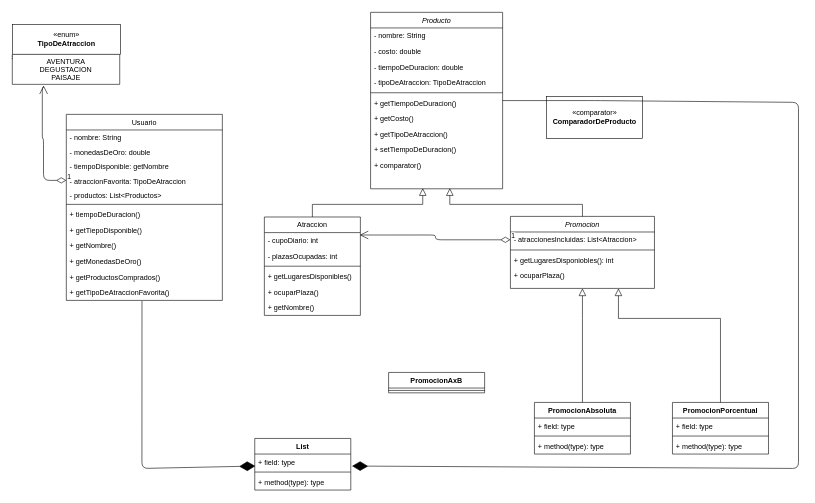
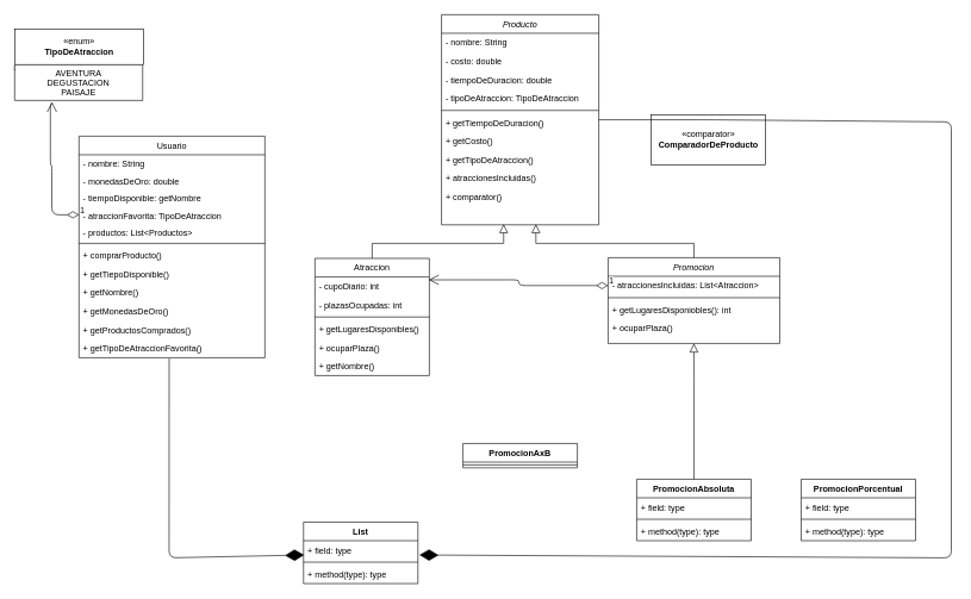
  <mxCell id="0" />
  <mxCell id="1" parent="0" />
  <mxCell id="2" value="Usuario" style="swimlane;fontStyle=0;align=center;verticalAlign=top;childLayout=stackLayout;horizontal=1;startSize=26;horizontalStack=0;resizeParent=1;resizeLast=0;collapsible=1;marginBottom=0;rounded=0;shadow=0;strokeWidth=1;arcSize=15;resizeHeight=1;" parent="1" vertex="1"><mxGeometry x="110" y="190" width="260" height="310" as="geometry"><mxRectangle x="230" y="140" width="160" height="26" as="alternateBounds" /></mxGeometry></mxCell>
  <mxCell id="3" value="- nombre: String" style="text;align=left;verticalAlign=top;spacingLeft=4;spacingRight=4;overflow=hidden;rotatable=0;points=[[0,0.5],[1,0.5]];portConstraint=eastwest;" parent="2" vertex="1"><mxGeometry y="26" width="260" height="24" as="geometry" /></mxCell>
  <mxCell id="4" value="- monedasDeOro: double" style="text;align=left;verticalAlign=top;spacingLeft=4;spacingRight=4;overflow=hidden;rotatable=0;points=[[0,0.5],[1,0.5]];portConstraint=eastwest;" parent="2" vertex="1"><mxGeometry y="50" width="260" height="24" as="geometry" /></mxCell>
  <mxCell id="5" value="- tiempoDisponible: getNombre" style="text;align=left;verticalAlign=top;spacingLeft=4;spacingRight=4;overflow=hidden;rotatable=0;points=[[0,0.5],[1,0.5]];portConstraint=eastwest;" parent="2" vertex="1"><mxGeometry y="74" width="260" height="24" as="geometry" /></mxCell>
  <mxCell id="6" value="- atraccionFavorita: TipoDeAtraccion" style="text;align=left;verticalAlign=top;spacingLeft=4;spacingRight=4;overflow=hidden;rotatable=0;points=[[0,0.5],[1,0.5]];portConstraint=eastwest;" parent="2" vertex="1"><mxGeometry y="98" width="260" height="24" as="geometry" /></mxCell>
  <mxCell id="7" value="- productos: List&lt;Productos&gt;" style="text;align=left;verticalAlign=top;spacingLeft=4;spacingRight=4;overflow=hidden;rotatable=0;points=[[0,0.5],[1,0.5]];portConstraint=eastwest;" parent="2" vertex="1"><mxGeometry y="122" width="260" height="24" as="geometry" /></mxCell>
  <mxCell id="8" value="" style="line;html=1;strokeWidth=1;align=left;verticalAlign=middle;spacingTop=-1;spacingLeft=3;spacingRight=3;rotatable=0;labelPosition=right;points=[];portConstraint=eastwest;" parent="2" vertex="1"><mxGeometry y="146" width="260" height="8" as="geometry" /></mxCell>
- <mxCell id="9" value="+ tiempoDeDuracion()" style="text;align=left;verticalAlign=top;spacingLeft=4;spacingRight=4;overflow=hidden;rotatable=0;points=[[0,0.5],[1,0.5]];portConstraint=eastwest;" parent="2" vertex="1"><mxGeometry y="154" width="260" height="26" as="geometry" /></mxCell>
+ <mxCell id="9" value="+ comprarProducto()" style="text;align=left;verticalAlign=top;spacingLeft=4;spacingRight=4;overflow=hidden;rotatable=0;points=[[0,0.5],[1,0.5]];portConstraint=eastwest;" parent="2" vertex="1"><mxGeometry y="154" width="260" height="26" as="geometry" /></mxCell>
  <mxCell id="10" value="+ getTiepoDisponible()" style="text;align=left;verticalAlign=top;spacingLeft=4;spacingRight=4;overflow=hidden;rotatable=0;points=[[0,0.5],[1,0.5]];portConstraint=eastwest;" parent="2" vertex="1"><mxGeometry y="180" width="260" height="26" as="geometry" /></mxCell>
  <mxCell id="11" value="+ getNombre()" style="text;align=left;verticalAlign=top;spacingLeft=4;spacingRight=4;overflow=hidden;rotatable=0;points=[[0,0.5],[1,0.5]];portConstraint=eastwest;" parent="2" vertex="1"><mxGeometry y="206" width="260" height="26" as="geometry" /></mxCell>
  <mxCell id="12" value="+ getMonedasDeOro()" style="text;align=left;verticalAlign=top;spacingLeft=4;spacingRight=4;overflow=hidden;rotatable=0;points=[[0,0.5],[1,0.5]];portConstraint=eastwest;" parent="2" vertex="1"><mxGeometry y="232" width="260" height="26" as="geometry" /></mxCell>
  <mxCell id="13" value="+ getProductosComprados()" style="text;align=left;verticalAlign=top;spacingLeft=4;spacingRight=4;overflow=hidden;rotatable=0;points=[[0,0.5],[1,0.5]];portConstraint=eastwest;" parent="2" vertex="1"><mxGeometry y="258" width="260" height="26" as="geometry" /></mxCell>
  <mxCell id="14" value="+ getTipoDeAtraccionFavorita()" style="text;align=left;verticalAlign=top;spacingLeft=4;spacingRight=4;overflow=hidden;rotatable=0;points=[[0,0.5],[1,0.5]];portConstraint=eastwest;" parent="2" vertex="1"><mxGeometry y="284" width="260" height="26" as="geometry" /></mxCell>
  <mxCell id="15" value="Atraccion" style="swimlane;fontStyle=0;align=center;verticalAlign=top;childLayout=stackLayout;horizontal=1;startSize=26;horizontalStack=0;resizeParent=1;resizeLast=0;collapsible=1;marginBottom=0;rounded=0;shadow=0;strokeWidth=1;" parent="1" vertex="1"><mxGeometry x="440" y="361" width="160" height="164" as="geometry"><mxRectangle x="130" y="380" width="160" height="26" as="alternateBounds" /></mxGeometry></mxCell>
  <mxCell id="16" value="- cupoDiario: int" style="text;align=left;verticalAlign=top;spacingLeft=4;spacingRight=4;overflow=hidden;rotatable=0;points=[[0,0.5],[1,0.5]];portConstraint=eastwest;" parent="15" vertex="1"><mxGeometry y="26" width="160" height="26" as="geometry" /></mxCell>
  <mxCell id="17" value="- plazasOcupadas: int" style="text;align=left;verticalAlign=top;spacingLeft=4;spacingRight=4;overflow=hidden;rotatable=0;points=[[0,0.5],[1,0.5]];portConstraint=eastwest;rounded=0;shadow=0;html=0;" parent="15" vertex="1"><mxGeometry y="52" width="160" height="26" as="geometry" /></mxCell>
  <mxCell id="18" value="" style="line;html=1;strokeWidth=1;align=left;verticalAlign=middle;spacingTop=-1;spacingLeft=3;spacingRight=3;rotatable=0;labelPosition=right;points=[];portConstraint=eastwest;" parent="15" vertex="1"><mxGeometry y="78" width="160" height="8" as="geometry" /></mxCell>
  <mxCell id="19" value="+ getLugaresDisponibles()" style="text;align=left;verticalAlign=top;spacingLeft=4;spacingRight=4;overflow=hidden;rotatable=0;points=[[0,0.5],[1,0.5]];portConstraint=eastwest;rounded=0;shadow=0;html=0;" parent="15" vertex="1"><mxGeometry y="86" width="160" height="26" as="geometry" /></mxCell>
  <mxCell id="20" value="+ ocuparPlaza()" style="text;align=left;verticalAlign=top;spacingLeft=4;spacingRight=4;overflow=hidden;rotatable=0;points=[[0,0.5],[1,0.5]];portConstraint=eastwest;rounded=0;shadow=0;html=0;" parent="15" vertex="1"><mxGeometry y="112" width="160" height="26" as="geometry" /></mxCell>
  <mxCell id="21" value="+ getNombre()" style="text;align=left;verticalAlign=top;spacingLeft=4;spacingRight=4;overflow=hidden;rotatable=0;points=[[0,0.5],[1,0.5]];portConstraint=eastwest;rounded=0;shadow=0;html=0;" vertex="1" parent="15"><mxGeometry y="138" width="160" height="26" as="geometry" /></mxCell>
  <mxCell id="22" value="" style="endArrow=block;endSize=10;endFill=0;shadow=0;strokeWidth=1;rounded=0;edgeStyle=elbowEdgeStyle;elbow=vertical;entryX=0.395;entryY=0.962;entryDx=0;entryDy=0;entryPerimeter=0;" parent="1" source="15" edge="1"><mxGeometry width="160" relative="1" as="geometry"><mxPoint x="210" y="223" as="sourcePoint" /><mxPoint x="703.9" y="313.012" as="targetPoint" /><Array as="points"><mxPoint x="620" y="340" /><mxPoint x="753" y="270" /></Array></mxGeometry></mxCell>
  <mxCell id="23" value="Promocion" style="swimlane;fontStyle=2;align=center;verticalAlign=top;childLayout=stackLayout;horizontal=1;startSize=26;horizontalStack=0;resizeParent=1;resizeLast=0;collapsible=1;marginBottom=0;rounded=0;shadow=0;strokeWidth=1;" parent="1" vertex="1"><mxGeometry x="850" y="360" width="240" height="120" as="geometry"><mxRectangle x="840" y="340" width="170" height="26" as="alternateBounds" /></mxGeometry></mxCell>
  <mxCell id="24" value="- atraccionesIncluidas: List&lt;Atraccion&gt;" style="text;align=left;verticalAlign=top;spacingLeft=4;spacingRight=4;overflow=hidden;rotatable=0;points=[[0,0.5],[1,0.5]];portConstraint=eastwest;" parent="23" vertex="1"><mxGeometry y="26" width="240" height="26" as="geometry" /></mxCell>
  <mxCell id="25" value="" style="line;html=1;strokeWidth=1;align=left;verticalAlign=middle;spacingTop=-1;spacingLeft=3;spacingRight=3;rotatable=0;labelPosition=right;points=[];portConstraint=eastwest;" parent="23" vertex="1"><mxGeometry y="52" width="240" height="8" as="geometry" /></mxCell>
  <mxCell id="26" value="+ getLugaresDisponiobles(): int" style="text;align=left;verticalAlign=top;spacingLeft=4;spacingRight=4;overflow=hidden;rotatable=0;points=[[0,0.5],[1,0.5]];portConstraint=eastwest;" parent="23" vertex="1"><mxGeometry y="60" width="240" height="26" as="geometry" /></mxCell>
  <mxCell id="27" value="+ ocuparPlaza()" style="text;align=left;verticalAlign=top;spacingLeft=4;spacingRight=4;overflow=hidden;rotatable=0;points=[[0,0.5],[1,0.5]];portConstraint=eastwest;" parent="23" vertex="1"><mxGeometry y="86" width="240" height="26" as="geometry" /></mxCell>
  <mxCell id="28" value="" style="endArrow=block;endSize=10;endFill=0;shadow=0;strokeWidth=1;rounded=0;edgeStyle=elbowEdgeStyle;elbow=vertical;entryX=0.6;entryY=0.962;entryDx=0;entryDy=0;entryPerimeter=0;exitX=0.5;exitY=0;exitDx=0;exitDy=0;" parent="1" source="23" edge="1"><mxGeometry width="160" relative="1" as="geometry"><mxPoint x="220" y="393" as="sourcePoint" /><mxPoint x="749" y="313.012" as="targetPoint" /><Array as="points"><mxPoint x="860" y="340" /></Array></mxGeometry></mxCell>
  <mxCell id="29" value="Producto" style="swimlane;fontStyle=2;align=center;verticalAlign=top;childLayout=stackLayout;horizontal=1;startSize=26;horizontalStack=0;resizeParent=1;resizeLast=0;collapsible=1;marginBottom=0;rounded=0;shadow=0;strokeWidth=1;" parent="1" vertex="1"><mxGeometry x="617" width="220" height="294" as="geometry" y="20"><mxRectangle x="550" y="140" width="160" height="26" as="alternateBounds" /></mxGeometry></mxCell>
  <mxCell id="30" value="- nombre: String" style="text;align=left;verticalAlign=top;spacingLeft=4;spacingRight=4;overflow=hidden;rotatable=0;points=[[0,0.5],[1,0.5]];portConstraint=eastwest;" parent="29" vertex="1"><mxGeometry y="26" width="220" height="26" as="geometry" /></mxCell>
  <mxCell id="31" value="- costo: double" style="text;align=left;verticalAlign=top;spacingLeft=4;spacingRight=4;overflow=hidden;rotatable=0;points=[[0,0.5],[1,0.5]];portConstraint=eastwest;" parent="29" vertex="1"><mxGeometry y="52" width="220" height="26" as="geometry" /></mxCell>
  <mxCell id="32" value="- tiempoDeDuracion: double" style="text;align=left;verticalAlign=top;spacingLeft=4;spacingRight=4;overflow=hidden;rotatable=0;points=[[0,0.5],[1,0.5]];portConstraint=eastwest;rounded=0;shadow=0;html=0;" parent="29" vertex="1"><mxGeometry y="78" width="220" height="26" as="geometry" /></mxCell>
  <mxCell id="33" value="- tipoDeAtraccion: TipoDeAtraccion" style="text;align=left;verticalAlign=top;spacingLeft=4;spacingRight=4;overflow=hidden;rotatable=0;points=[[0,0.5],[1,0.5]];portConstraint=eastwest;rounded=0;shadow=0;html=0;" parent="29" vertex="1"><mxGeometry y="104" width="220" height="26" as="geometry" /></mxCell>
  <mxCell id="34" value="" style="line;html=1;strokeWidth=1;align=left;verticalAlign=middle;spacingTop=-1;spacingLeft=3;spacingRight=3;rotatable=0;labelPosition=right;points=[];portConstraint=eastwest;" parent="29" vertex="1"><mxGeometry y="130" width="220" height="8" as="geometry" /></mxCell>
  <mxCell id="35" value="+ getTiempoDeDuracion()" style="text;align=left;verticalAlign=top;spacingLeft=4;spacingRight=4;overflow=hidden;rotatable=0;points=[[0,0.5],[1,0.5]];portConstraint=eastwest;" parent="29" vertex="1"><mxGeometry y="138" width="220" height="26" as="geometry" /></mxCell>
  <mxCell id="36" value="+ getCosto()" style="text;align=left;verticalAlign=top;spacingLeft=4;spacingRight=4;overflow=hidden;rotatable=0;points=[[0,0.5],[1,0.5]];portConstraint=eastwest;" parent="29" vertex="1"><mxGeometry y="164" width="220" height="26" as="geometry" /></mxCell>
  <mxCell id="37" value="+ getTipoDeAtraccion()" style="text;align=left;verticalAlign=top;spacingLeft=4;spacingRight=4;overflow=hidden;rotatable=0;points=[[0,0.5],[1,0.5]];portConstraint=eastwest;" parent="29" vertex="1"><mxGeometry y="190" width="220" height="26" as="geometry" /></mxCell>
- <mxCell id="38" value="+ setTiempoDeDuracion()&#10;" style="text;align=left;verticalAlign=top;spacingLeft=4;spacingRight=4;overflow=hidden;rotatable=0;points=[[0,0.5],[1,0.5]];portConstraint=eastwest;" parent="29" vertex="1"><mxGeometry y="216" width="220" height="26" as="geometry" /></mxCell>
+ <mxCell id="38" value="+ atraccionesIncluidas()&#10;" style="text;align=left;verticalAlign=top;spacingLeft=4;spacingRight=4;overflow=hidden;rotatable=0;points=[[0,0.5],[1,0.5]];portConstraint=eastwest;" parent="29" vertex="1"><mxGeometry y="216" width="220" height="26" as="geometry" /></mxCell>
  <mxCell id="39" value="+ comparator()" style="text;align=left;verticalAlign=top;spacingLeft=4;spacingRight=4;overflow=hidden;rotatable=0;points=[[0,0.5],[1,0.5]];portConstraint=eastwest;" parent="29" vertex="1"><mxGeometry y="242" width="220" height="26" as="geometry" /></mxCell>
  <mxCell id="40" value="«enum»&lt;br&gt;&lt;b&gt;TipoDeAtraccion&lt;/b&gt;" style="html=1;dropTarget=0;" parent="1" vertex="1"><mxGeometry x="20" y="40" width="180" height="50" as="geometry" /></mxCell>
  <mxCell id="41" value="AVENTURA&#10;DEGUSTACION&#10;PAISAJE" style="shape=module;jettyWidth=0;jettyHeight=2;" parent="40" vertex="1"><mxGeometry x="1" width="179" height="50" relative="1" as="geometry"><mxPoint x="-180" y="50" as="offset" /></mxGeometry></mxCell>
  <mxCell id="42" value="1" style="endArrow=open;html=1;endSize=12;startArrow=diamondThin;startSize=14;startFill=0;edgeStyle=orthogonalEdgeStyle;align=left;verticalAlign=bottom;entryX=0.291;entryY=1.04;entryDx=0;entryDy=0;entryPerimeter=0;" parent="1" target="41" edge="1"><mxGeometry x="-1" y="3" relative="1" as="geometry"><mxPoint x="110" y="300" as="sourcePoint" /><mxPoint x="80" y="170" as="targetPoint" /><Array as="points"><mxPoint x="72" y="300" /><mxPoint x="72" y="230" /><mxPoint x="70" y="230" /><mxPoint x="70" y="145" /><mxPoint x="72" y="145" /></Array></mxGeometry></mxCell>
  <mxCell id="43" value="1" style="endArrow=open;html=1;endSize=12;startArrow=diamondThin;startSize=14;startFill=0;edgeStyle=orthogonalEdgeStyle;align=left;verticalAlign=bottom;entryX=0.994;entryY=0.183;entryDx=0;entryDy=0;entryPerimeter=0;" parent="1" source="24" target="15" edge="1"><mxGeometry x="-1" y="3" relative="1" as="geometry"><mxPoint x="340" y="430" as="sourcePoint" /><mxPoint x="680" y="410" as="targetPoint" /></mxGeometry></mxCell>
  <mxCell id="44" value="PromocionAxB" style="swimlane;fontStyle=1;align=center;verticalAlign=top;childLayout=stackLayout;horizontal=1;startSize=26;horizontalStack=0;resizeParent=1;resizeParentMax=0;resizeLast=0;collapsible=1;marginBottom=0;" parent="1" vertex="1"><mxGeometry x="647" y="620" width="160" height="34" as="geometry" /></mxCell>
  <mxCell id="45" value="" style="line;strokeWidth=1;fillColor=none;align=left;verticalAlign=middle;spacingTop=-1;spacingLeft=3;spacingRight=3;rotatable=0;labelPosition=right;points=[];portConstraint=eastwest;" parent="44" vertex="1"><mxGeometry y="26" width="160" height="8" as="geometry" /></mxCell>
  <mxCell id="46" value="PromocionAbsoluta" style="swimlane;fontStyle=1;align=center;verticalAlign=top;childLayout=stackLayout;horizontal=1;startSize=26;horizontalStack=0;resizeParent=1;resizeParentMax=0;resizeLast=0;collapsible=1;marginBottom=0;" parent="1" vertex="1"><mxGeometry x="890" y="670" width="160" height="86" as="geometry" /></mxCell>
  <mxCell id="47" value="+ field: type" style="text;strokeColor=none;fillColor=none;align=left;verticalAlign=top;spacingLeft=4;spacingRight=4;overflow=hidden;rotatable=0;points=[[0,0.5],[1,0.5]];portConstraint=eastwest;" parent="46" vertex="1"><mxGeometry y="26" width="160" height="26" as="geometry" /></mxCell>
  <mxCell id="48" value="" style="line;strokeWidth=1;fillColor=none;align=left;verticalAlign=middle;spacingTop=-1;spacingLeft=3;spacingRight=3;rotatable=0;labelPosition=right;points=[];portConstraint=eastwest;" parent="46" vertex="1"><mxGeometry y="52" width="160" height="8" as="geometry" /></mxCell>
  <mxCell id="49" value="+ method(type): type" style="text;strokeColor=none;fillColor=none;align=left;verticalAlign=top;spacingLeft=4;spacingRight=4;overflow=hidden;rotatable=0;points=[[0,0.5],[1,0.5]];portConstraint=eastwest;" parent="46" vertex="1"><mxGeometry y="60" width="160" height="26" as="geometry" /></mxCell>
  <mxCell id="50" value="PromocionPorcentual" style="swimlane;fontStyle=1;align=center;verticalAlign=top;childLayout=stackLayout;horizontal=1;startSize=26;horizontalStack=0;resizeParent=1;resizeParentMax=0;resizeLast=0;collapsible=1;marginBottom=0;" parent="1" vertex="1"><mxGeometry x="1120" y="670" width="160" height="86" as="geometry" /></mxCell>
  <mxCell id="51" value="+ field: type" style="text;strokeColor=none;fillColor=none;align=left;verticalAlign=top;spacingLeft=4;spacingRight=4;overflow=hidden;rotatable=0;points=[[0,0.5],[1,0.5]];portConstraint=eastwest;" parent="50" vertex="1"><mxGeometry y="26" width="160" height="26" as="geometry" /></mxCell>
  <mxCell id="52" value="" style="line;strokeWidth=1;fillColor=none;align=left;verticalAlign=middle;spacingTop=-1;spacingLeft=3;spacingRight=3;rotatable=0;labelPosition=right;points=[];portConstraint=eastwest;" parent="50" vertex="1"><mxGeometry y="52" width="160" height="8" as="geometry" /></mxCell>
  <mxCell id="53" value="+ method(type): type" style="text;strokeColor=none;fillColor=none;align=left;verticalAlign=top;spacingLeft=4;spacingRight=4;overflow=hidden;rotatable=0;points=[[0,0.5],[1,0.5]];portConstraint=eastwest;" parent="50" vertex="1"><mxGeometry y="60" width="160" height="26" as="geometry" /></mxCell>
- <mxCell id="54" value="" style="endArrow=block;endSize=10;endFill=0;shadow=0;strokeWidth=1;rounded=0;edgeStyle=elbowEdgeStyle;elbow=vertical;exitX=0.5;exitY=0;exitDx=0;exitDy=0;entryX=0.75;entryY=1;entryDx=0;entryDy=0;" parent="1" source="50" target="23" edge="1"><mxGeometry width="160" relative="1" as="geometry"><mxPoint x="1163" y="470" as="sourcePoint" /><mxPoint x="980" y="440" as="targetPoint" /><Array as="points"><mxPoint x="1110" y="530" /></Array></mxGeometry></mxCell>
  <mxCell id="55" value="" style="endArrow=block;endSize=10;endFill=0;shadow=0;strokeWidth=1;rounded=0;edgeStyle=elbowEdgeStyle;elbow=vertical;exitX=0.5;exitY=0;exitDx=0;exitDy=0;" parent="1" source="46" edge="1"><mxGeometry width="160" relative="1" as="geometry"><mxPoint x="780" y="480" as="sourcePoint" /><mxPoint x="970" y="480" as="targetPoint" /><Array as="points"><mxPoint x="963" y="530" /><mxPoint x="970" y="520" /></Array></mxGeometry></mxCell>
  <mxCell id="56" value="«comparator»&lt;br&gt;&lt;b&gt;ComparadorDeProducto&lt;/b&gt;" style="html=1;" parent="1" vertex="1"><mxGeometry x="910" y="160" width="160" height="70" as="geometry" /></mxCell>
  <mxCell id="57" value="List" style="swimlane;fontStyle=1;align=center;verticalAlign=top;childLayout=stackLayout;horizontal=1;startSize=26;horizontalStack=0;resizeParent=1;resizeParentMax=0;resizeLast=0;collapsible=1;marginBottom=0;" parent="1" vertex="1"><mxGeometry x="424" y="730" width="160" height="86" as="geometry" /></mxCell>
  <mxCell id="58" value="+ field: type" style="text;strokeColor=none;fillColor=none;align=left;verticalAlign=top;spacingLeft=4;spacingRight=4;overflow=hidden;rotatable=0;points=[[0,0.5],[1,0.5]];portConstraint=eastwest;" parent="57" vertex="1"><mxGeometry y="26" width="160" height="26" as="geometry" /></mxCell>
  <mxCell id="59" value="" style="line;strokeWidth=1;fillColor=none;align=left;verticalAlign=middle;spacingTop=-1;spacingLeft=3;spacingRight=3;rotatable=0;labelPosition=right;points=[];portConstraint=eastwest;" parent="57" vertex="1"><mxGeometry y="52" width="160" height="8" as="geometry" /></mxCell>
  <mxCell id="60" value="+ method(type): type" style="text;strokeColor=none;fillColor=none;align=left;verticalAlign=top;spacingLeft=4;spacingRight=4;overflow=hidden;rotatable=0;points=[[0,0.5],[1,0.5]];portConstraint=eastwest;" parent="57" vertex="1"><mxGeometry y="60" width="160" height="26" as="geometry" /></mxCell>
  <mxCell id="61" value="" style="endArrow=diamondThin;endFill=1;endSize=24;html=1;strokeWidth=1;entryX=1.013;entryY=0.769;entryDx=0;entryDy=0;entryPerimeter=0;" parent="1" source="29" target="58" edge="1"><mxGeometry width="160" relative="1" as="geometry"><mxPoint x="1300" y="660" as="sourcePoint" /><mxPoint x="630" y="660" as="targetPoint" /><Array as="points"><mxPoint x="990" y="167" /><mxPoint x="1330" y="170" /><mxPoint x="1330" y="780" /></Array></mxGeometry></mxCell>
  <mxCell id="62" value="" style="endArrow=diamondThin;endFill=1;endSize=24;html=1;strokeWidth=1;exitX=0.485;exitY=1.038;exitDx=0;exitDy=0;exitPerimeter=0;entryX=0.006;entryY=0.769;entryDx=0;entryDy=0;entryPerimeter=0;" parent="1" source="14" target="58" edge="1"><mxGeometry width="160" relative="1" as="geometry"><mxPoint x="250" y="647.5" as="sourcePoint" /><mxPoint x="410" y="647.5" as="targetPoint" /><Array as="points"><mxPoint x="236" y="780" /></Array></mxGeometry></mxCell>
